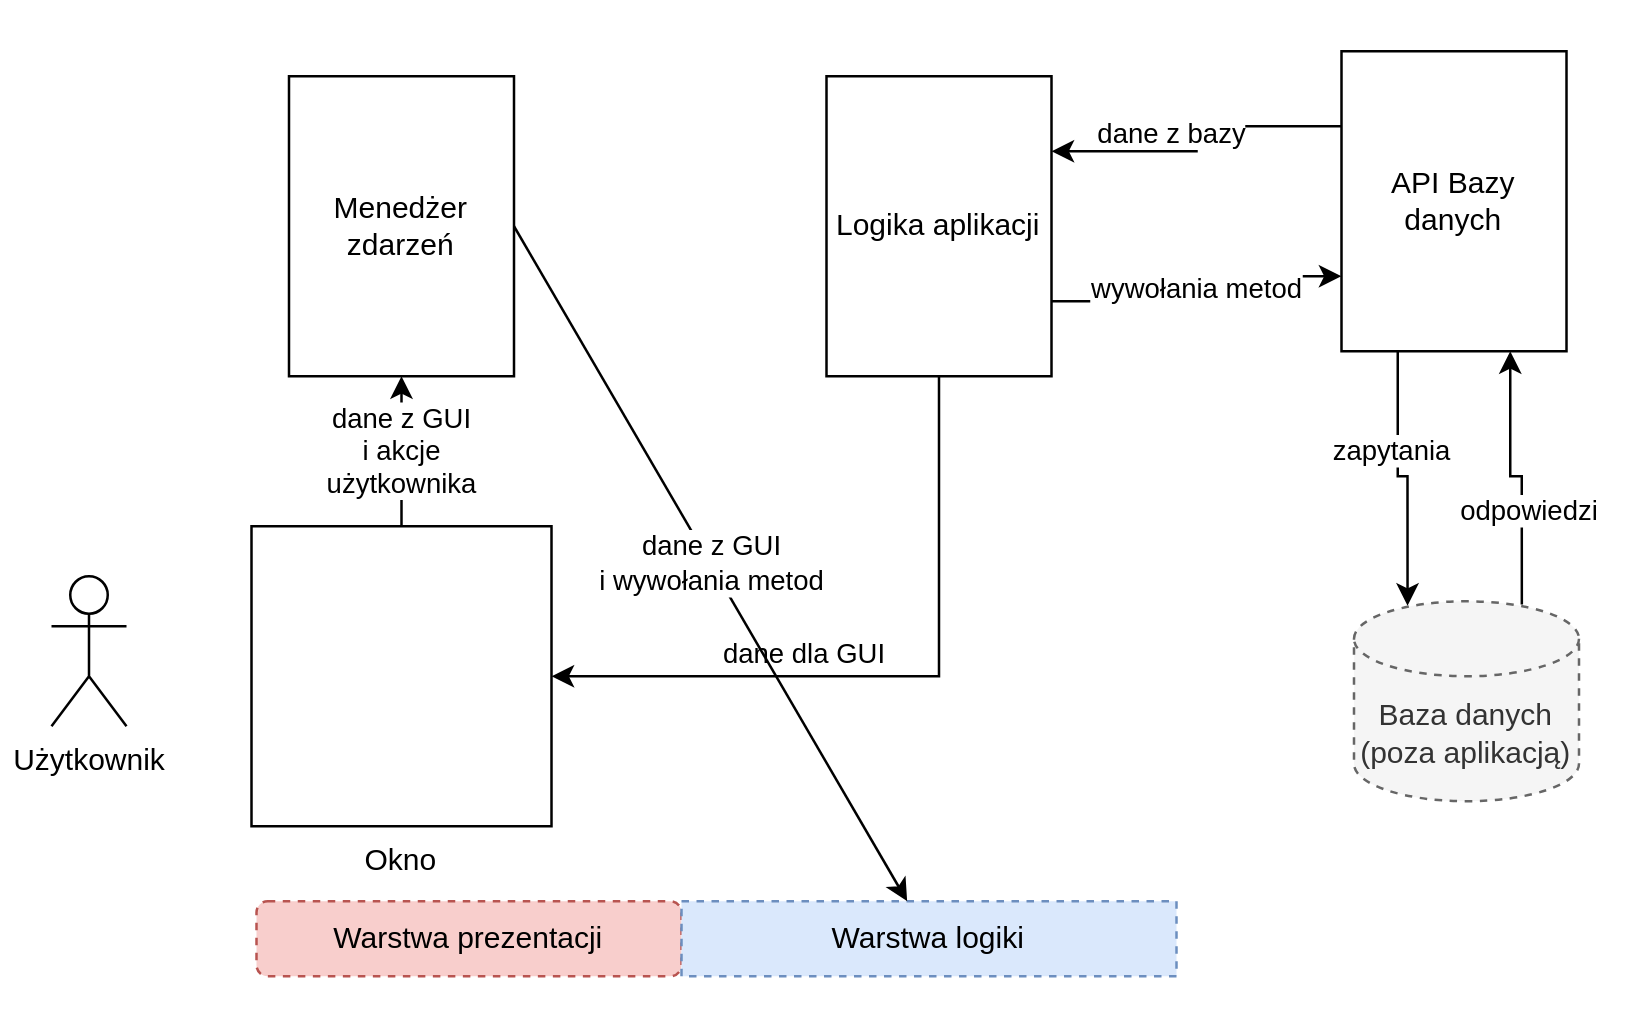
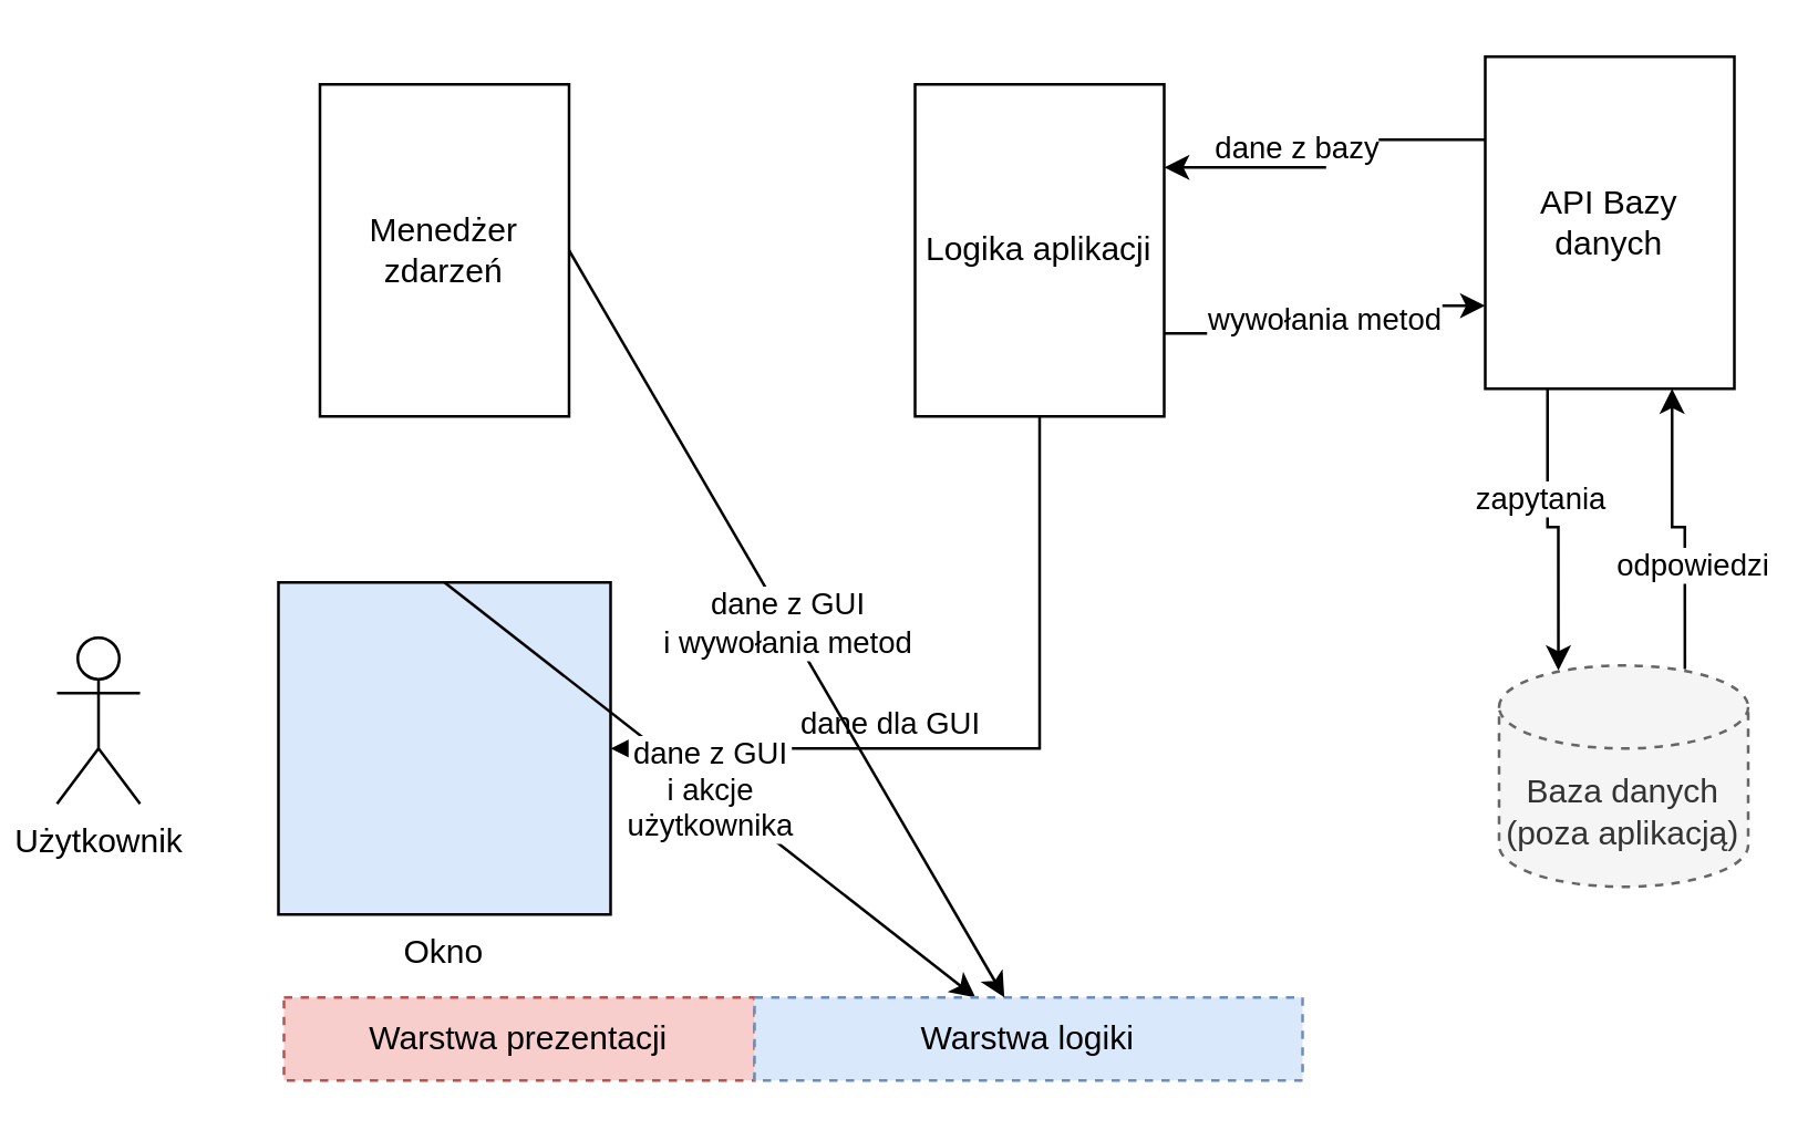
  <mxCell id="0" />
  <mxCell id="1" parent="0" />
- <mxCell id="2" value="Okno" style="rounded=0;whiteSpace=wrap;html=1;labelPosition=center;verticalLabelPosition=bottom;align=center;verticalAlign=top;" vertex="1" parent="1"><mxGeometry x="100" y="210" width="120" height="120" as="geometry" /></mxCell>
+ <mxCell id="2" value="Okno" style="rounded=0;whiteSpace=wrap;html=1;labelPosition=center;verticalLabelPosition=bottom;align=center;verticalAlign=top;fillColor=#dae8fc;" vertex="1" parent="1"><mxGeometry x="100" y="210" width="120" height="120" as="geometry" /></mxCell>
  <mxCell id="3" value="wywołania metod" style="edgeStyle=orthogonalEdgeStyle;rounded=0;orthogonalLoop=1;jettySize=auto;html=1;exitX=1;exitY=0.75;exitDx=0;exitDy=0;entryX=0;entryY=0.75;entryDx=0;entryDy=0;" edge="1" parent="1" source="16" target="10"><mxGeometry relative="1" as="geometry" /></mxCell>
  <mxCell id="4" value="Menedżer zdarzeń" style="rounded=0;whiteSpace=wrap;html=1;" vertex="1" parent="1"><mxGeometry x="115" y="30" width="90" height="120" as="geometry" /></mxCell>
  <mxCell id="5" value="" style="endArrow=classic;html=1;rounded=0;entryX=1;entryY=0.5;entryDx=0;entryDy=0;exitX=0.5;exitY=1;exitDx=0;exitDy=0;" edge="1" parent="1" source="16" target="2"><mxGeometry width="50" height="50" relative="1" as="geometry"><mxPoint x="230" y="280" as="sourcePoint" /><mxPoint x="280" y="230" as="targetPoint" /><Array as="points"><mxPoint x="375" y="270" /></Array></mxGeometry></mxCell>
  <mxCell id="6" value="dane dla GUI" style="edgeLabel;html=1;align=center;verticalAlign=middle;resizable=0;points=[];" vertex="1" connectable="0" parent="5"><mxGeometry x="0.037" y="1" relative="1" as="geometry"><mxPoint x="-32" y="-11" as="offset" /></mxGeometry></mxCell>
- <mxCell id="7" value="dane z GUI &lt;br&gt;i akcje&lt;br&gt;użytkownika" style="endArrow=classic;html=1;rounded=0;entryX=0.5;entryY=1;entryDx=0;entryDy=0;exitX=0.5;exitY=0;exitDx=0;exitDy=0;" edge="1" parent="1" source="2" target="4"><mxGeometry width="50" height="50" relative="1" as="geometry"><mxPoint x="280" y="250" as="sourcePoint" /><mxPoint x="230" y="250" as="targetPoint" /></mxGeometry></mxCell>
+ <mxCell id="7" value="dane z GUI &lt;br&gt;i akcje&lt;br&gt;użytkownika" style="endArrow=classic;html=1;rounded=0;exitX=0.5;exitY=0;exitDx=0;exitDy=0;" edge="1" parent="1" source="2" target="15"><mxGeometry width="50" height="50" relative="1" as="geometry"><mxPoint x="280" y="250" as="sourcePoint" /><mxPoint x="230" y="250" as="targetPoint" /></mxGeometry></mxCell>
  <mxCell id="8" value="Baza danych&lt;br&gt;(poza aplikacją)" style="shape=cylinder3;whiteSpace=wrap;html=1;boundedLbl=1;backgroundOutline=1;size=15;fillColor=#f5f5f5;fontColor=#333333;strokeColor=#666666;dashed=1;" vertex="1" parent="1"><mxGeometry x="541" y="240" width="90" height="80" as="geometry" /></mxCell>
  <mxCell id="9" value="dane z bazy" style="edgeStyle=orthogonalEdgeStyle;rounded=0;orthogonalLoop=1;jettySize=auto;html=1;exitX=0;exitY=0.25;exitDx=0;exitDy=0;entryX=1;entryY=0.25;entryDx=0;entryDy=0;" edge="1" parent="1" source="10" target="16"><mxGeometry x="-0.028" y="-10" relative="1" as="geometry"><mxPoint as="offset" /></mxGeometry></mxCell>
  <mxCell id="10" value="API Bazy danych" style="rounded=0;whiteSpace=wrap;html=1;" vertex="1" parent="1"><mxGeometry x="536" y="20" width="90" height="120" as="geometry" /></mxCell>
  <mxCell id="11" value="Użytkownik" style="shape=umlActor;verticalLabelPosition=bottom;verticalAlign=top;html=1;outlineConnect=0;" vertex="1" parent="1"><mxGeometry x="20" y="230" width="30" height="60" as="geometry" /></mxCell>
  <mxCell id="12" value="zapytania" style="edgeStyle=orthogonalEdgeStyle;rounded=0;orthogonalLoop=1;jettySize=auto;html=1;exitX=0.25;exitY=1;exitDx=0;exitDy=0;entryX=0.238;entryY=0.023;entryDx=0;entryDy=0;entryPerimeter=0;" edge="1" parent="1" source="10" target="8"><mxGeometry x="-0.244" y="-3" relative="1" as="geometry"><mxPoint as="offset" /></mxGeometry></mxCell>
  <mxCell id="13" value="odpowiedzi" style="edgeStyle=orthogonalEdgeStyle;rounded=0;orthogonalLoop=1;jettySize=auto;html=1;exitX=0.75;exitY=1;exitDx=0;exitDy=0;entryX=0.746;entryY=0.016;entryDx=0;entryDy=0;entryPerimeter=0;startArrow=classic;startFill=1;endArrow=none;endFill=0;" edge="1" parent="1" source="10" target="8"><mxGeometry x="0.31" y="3" relative="1" as="geometry"><mxPoint as="offset" /></mxGeometry></mxCell>
- <mxCell id="14" value="Warstwa prezentacji" style="whiteSpace=wrap;html=1;fillColor=#f8cecc;strokeColor=#b85450;dashed=1;rounded=1;" vertex="1" parent="1"><mxGeometry x="102" y="360" width="170" height="30" as="geometry" /></mxCell>
+ <mxCell id="14" value="Warstwa prezentacji" style="rounded=0;whiteSpace=wrap;html=1;fillColor=#f8cecc;strokeColor=#b85450;dashed=1;" vertex="1" parent="1"><mxGeometry x="102" y="360" width="170" height="30" as="geometry" /></mxCell>
  <mxCell id="15" value="Warstwa logiki" style="rounded=0;whiteSpace=wrap;html=1;fillColor=#dae8fc;strokeColor=#6c8ebf;dashed=1;" vertex="1" parent="1"><mxGeometry x="272" y="360" width="198" height="30" as="geometry" /></mxCell>
  <mxCell id="16" value="Logika aplikacji" style="rounded=0;whiteSpace=wrap;html=1;" vertex="1" parent="1"><mxGeometry x="330" y="30" width="90" height="120" as="geometry" /></mxCell>
  <mxCell id="17" value="dane z GUI&lt;br&gt;i wywołania metod" style="endArrow=classic;html=1;rounded=0;exitX=1;exitY=0.5;exitDx=0;exitDy=0;" edge="1" parent="1" source="4" target="15"><mxGeometry width="50" height="50" relative="1" as="geometry"><mxPoint x="250" y="190" as="sourcePoint" /><mxPoint x="300" y="140" as="targetPoint" /></mxGeometry></mxCell>
